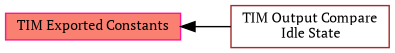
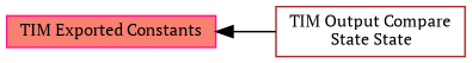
  digraph {
    rankdir=LR
    fontname="PT Serif"
    node [fontname="PT Serif" fontsize=10 shape=box style=filled]
-   n1 [color=brown fillcolor=white fontcolor=black height=0.2 label="TIM Output Compare\l Idle State" width=0.4]
+   n1 [color=brown fillcolor=white fontcolor=black height=0.2 label="TIM Output Compare\l State State" width=0.4]
    n2 [color=deeppink fillcolor=salmon height=0.2 label="TIM Exported Constants" width=0.4]
    n2 -> n1 [dir=back fontname="PT Serif" fontsize=10 labelfontname=Helvetica labelfontsize=10 shape=plaintext style=solid]
  }
